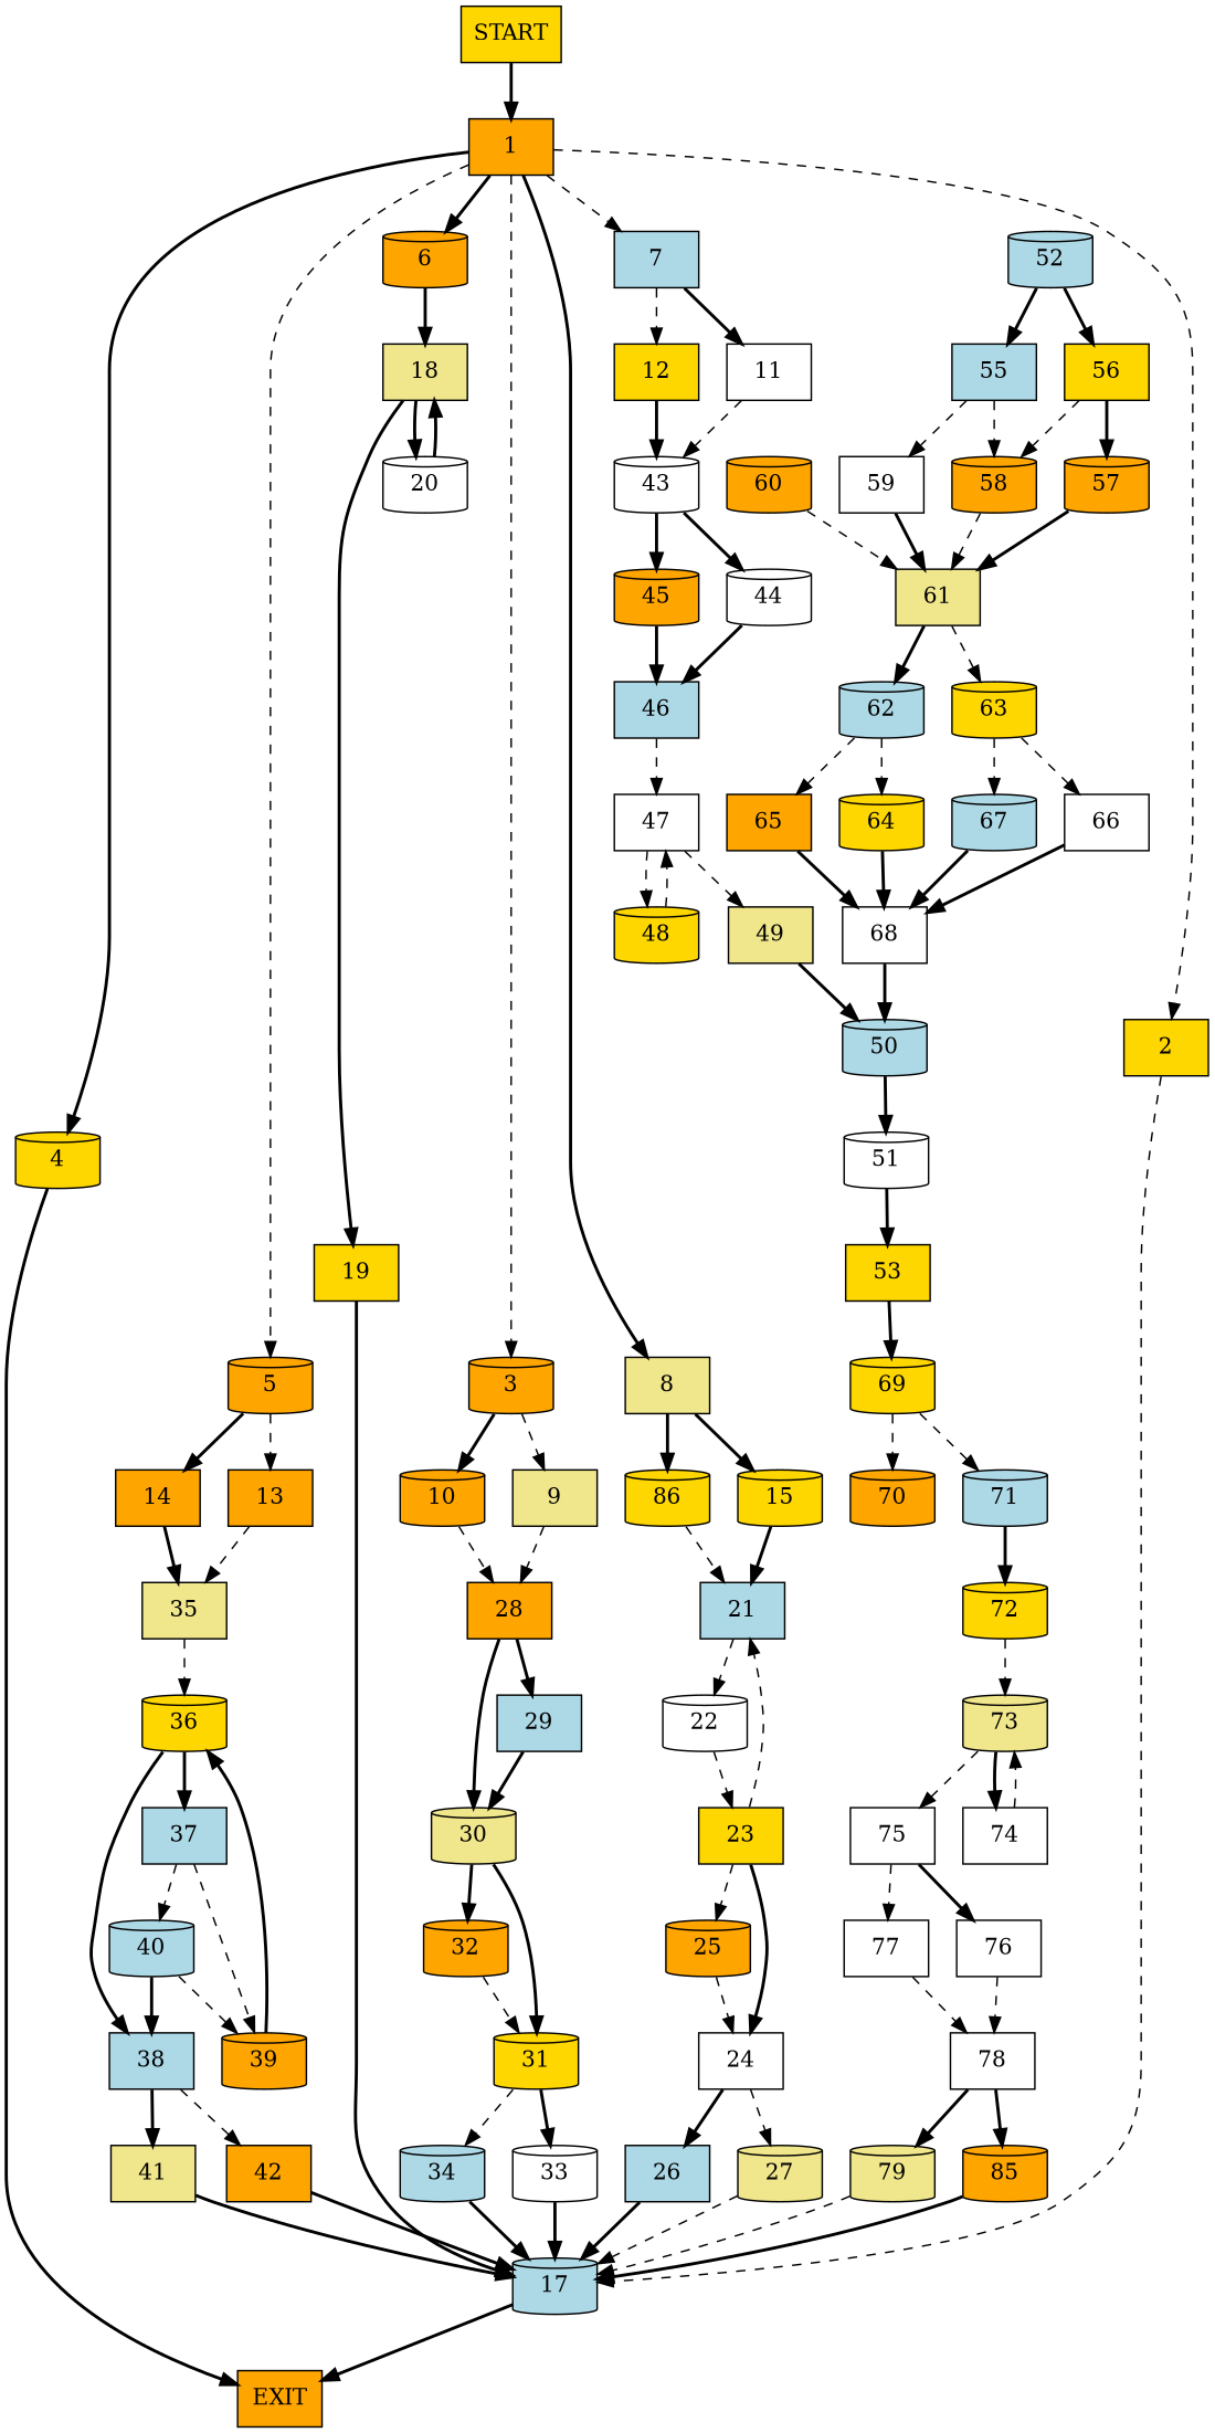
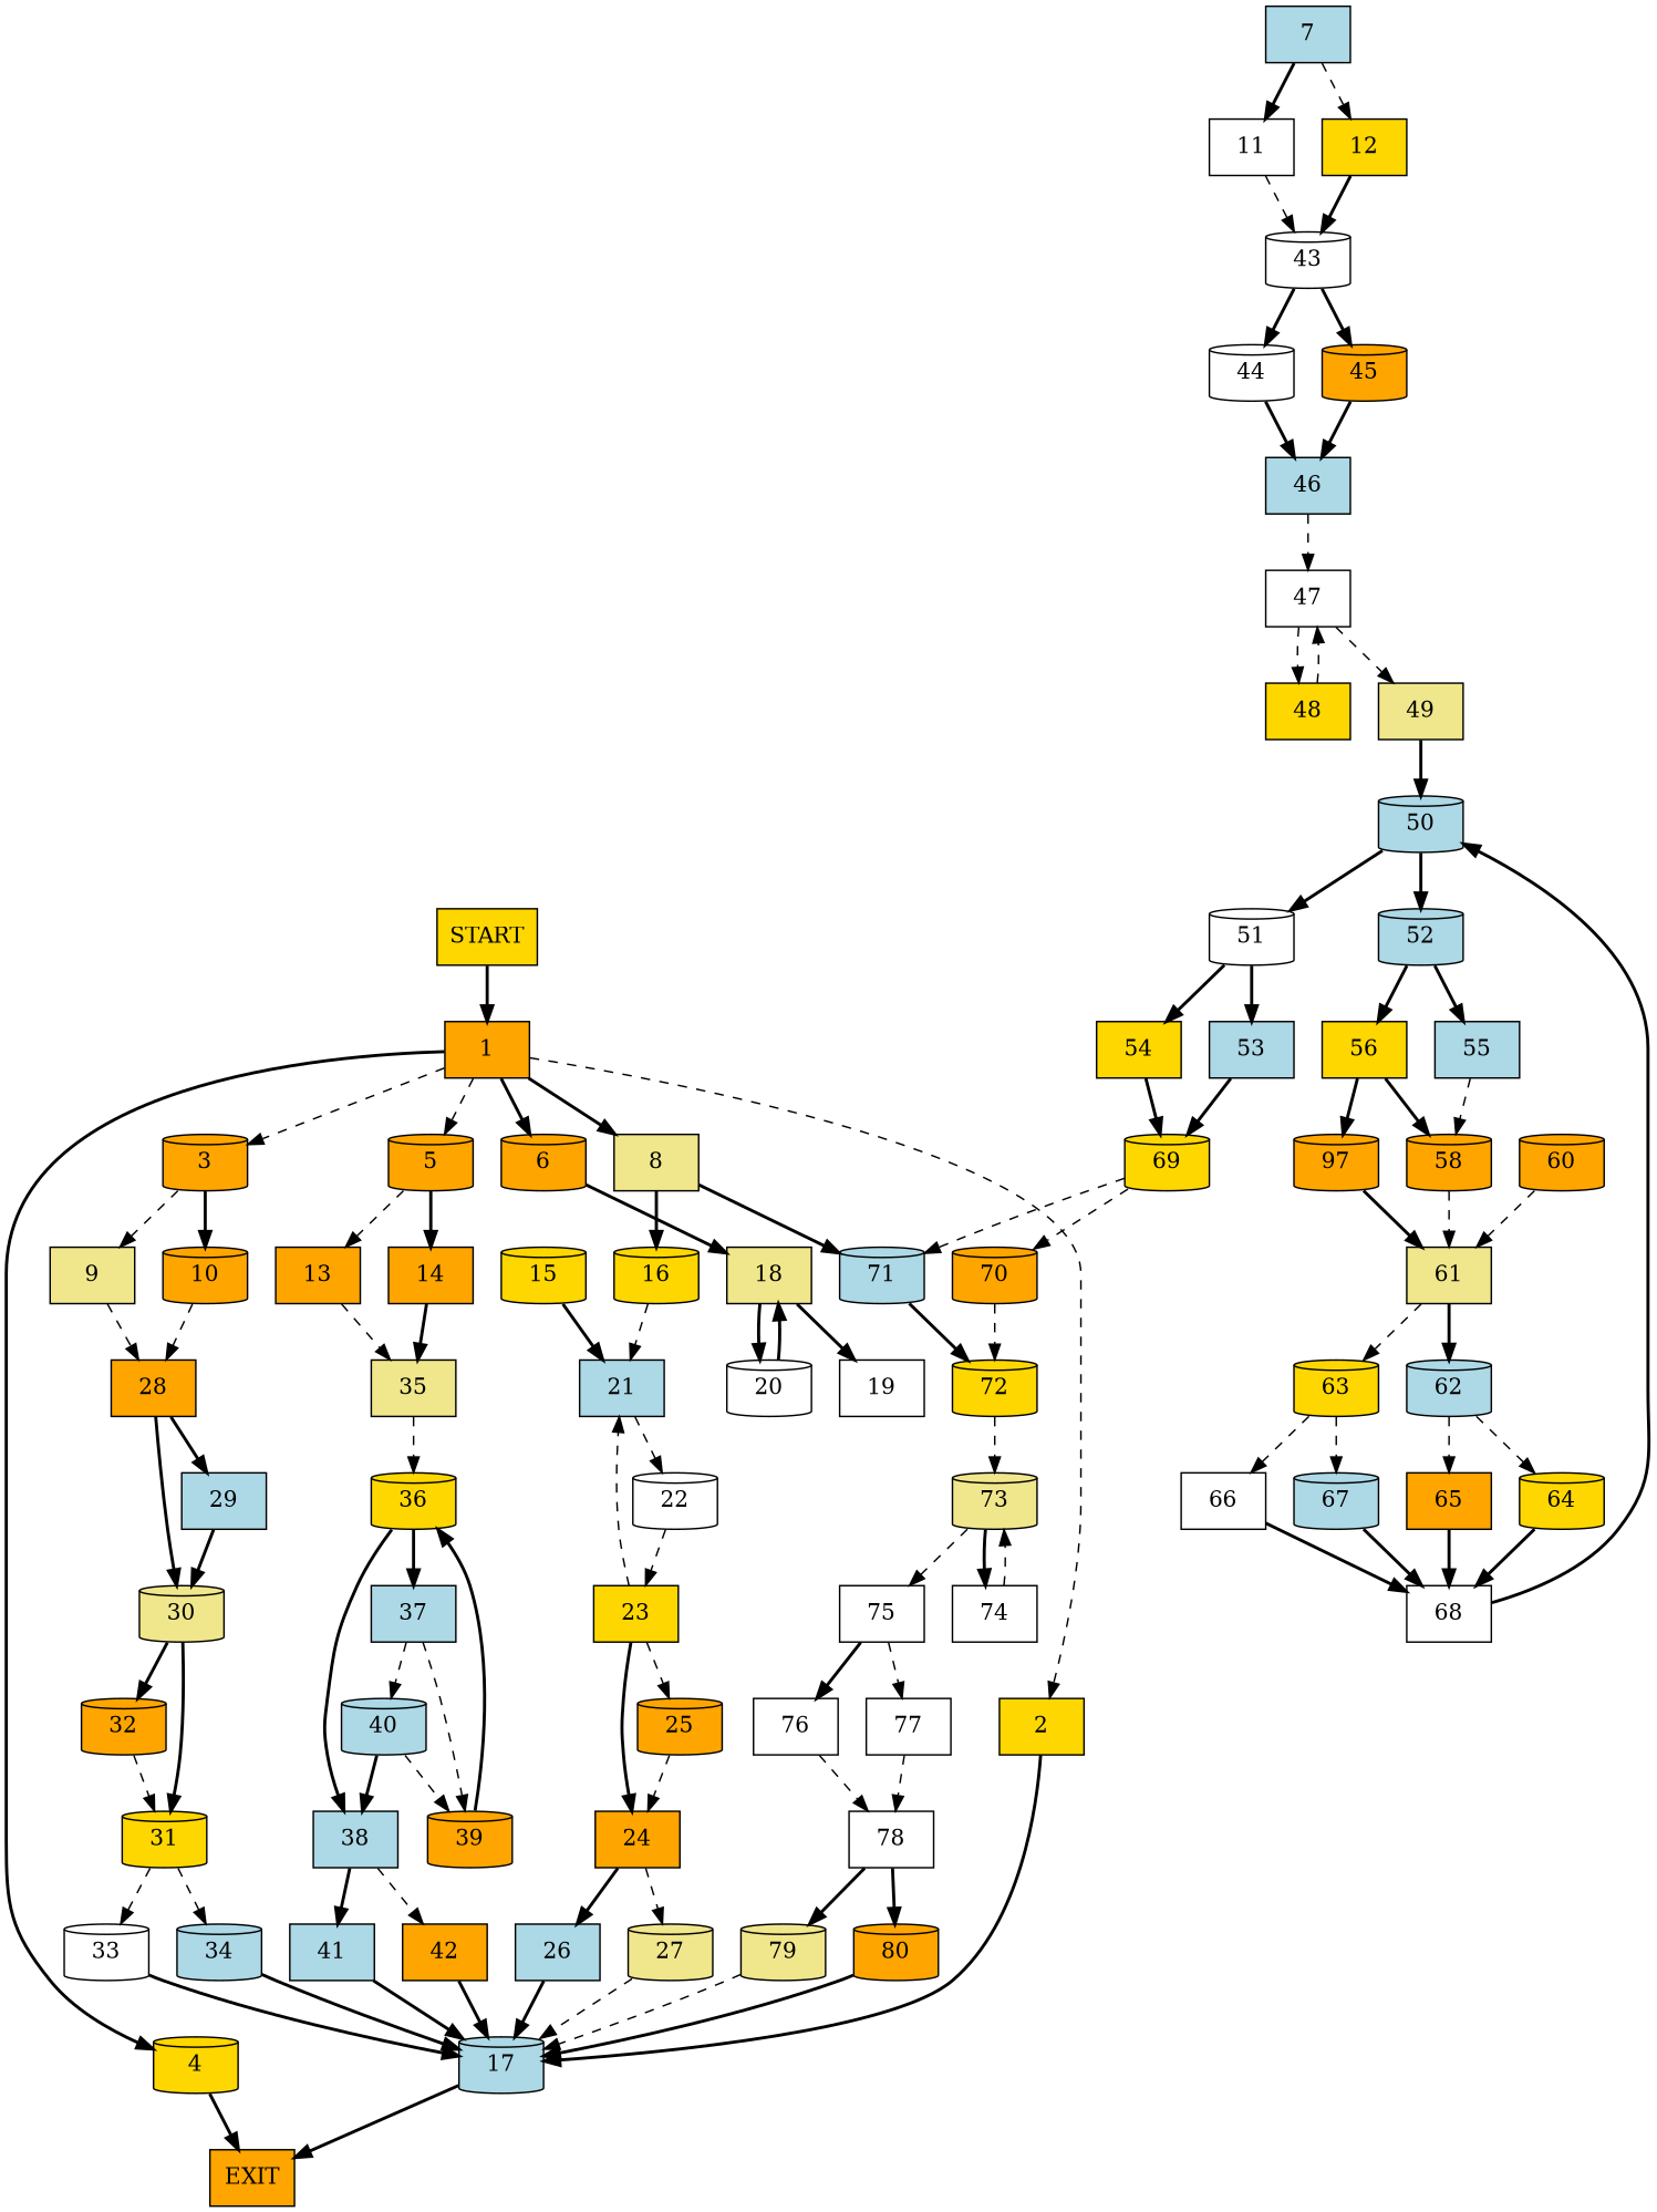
  digraph {
    node [fillcolor=orange shape=box style=filled]
    edge [style=bold]
    n1 [fillcolor=gold label=START]
    1
    2 [fillcolor=gold]
    3 [shape=cylinder]
    4 [fillcolor=gold shape=cylinder]
    5 [shape=cylinder]
    6 [shape=cylinder]
    7 [fillcolor=lightblue]
    8 [fillcolor=khaki]
    n10 [label=EXIT]
    17 [fillcolor=lightblue shape=cylinder]
    9 [fillcolor=khaki]
    10 [shape=cylinder]
    13
    14
    18 [fillcolor=khaki]
    11 [fillcolor=white]
    12 [fillcolor=gold]
    15 [fillcolor=gold shape=cylinder]
-   16 [fillcolor=gold shape=cylinder label=86]
+   16 [fillcolor=gold shape=cylinder]
    28
    35 [fillcolor=khaki]
-   19 [fillcolor=gold]
+   19 [fillcolor=white]
    20 [fillcolor=white shape=cylinder]
    43 [fillcolor=white shape=cylinder]
    21 [fillcolor=lightblue]
    29 [fillcolor=lightblue]
    30 [fillcolor=khaki shape=cylinder]
    44 [fillcolor=white shape=cylinder]
    45 [shape=cylinder]
    36 [fillcolor=gold shape=cylinder]
    22 [fillcolor=white shape=cylinder]
    23 [fillcolor=gold]
-   24 [fillcolor=white]
+   24
    25 [shape=cylinder]
    26 [fillcolor=lightblue]
    27 [fillcolor=khaki shape=cylinder]
    31 [fillcolor=gold shape=cylinder]
    32 [shape=cylinder]
    33 [fillcolor=white shape=cylinder]
    34 [fillcolor=lightblue shape=cylinder]
    37 [fillcolor=lightblue]
    38 [fillcolor=lightblue]
    39 [shape=cylinder]
    40 [fillcolor=lightblue shape=cylinder]
-   41 [fillcolor=khaki]
+   41 [fillcolor=lightblue]
    42
    46 [fillcolor=lightblue]
    47 [fillcolor=white]
-   48 [fillcolor=gold shape=cylinder]
+   48 [fillcolor=gold]
    49 [fillcolor=khaki]
    50 [fillcolor=lightblue shape=cylinder]
    51 [fillcolor=white shape=cylinder]
    52 [fillcolor=lightblue shape=cylinder]
-   53 [fillcolor=gold]
+   53 [fillcolor=lightblue]
+   54 [fillcolor=gold]
    55 [fillcolor=lightblue]
    56 [fillcolor=gold]
    69 [fillcolor=gold shape=cylinder]
-   59 [fillcolor=white]
    58 [shape=cylinder]
-   57 [shape=cylinder]
+   57 [shape=cylinder label=97]
    70 [shape=cylinder]
    71 [fillcolor=lightblue shape=cylinder]
    61 [fillcolor=khaki]
    60 [shape=cylinder]
    62 [fillcolor=lightblue shape=cylinder]
    63 [fillcolor=gold shape=cylinder]
    64 [fillcolor=gold shape=cylinder]
    65
    66 [fillcolor=white]
    67 [fillcolor=lightblue shape=cylinder]
    68 [fillcolor=white]
    72 [fillcolor=gold shape=cylinder]
    73 [fillcolor=khaki shape=cylinder]
    74 [fillcolor=white]
    75 [fillcolor=white]
    76 [fillcolor=white]
    77 [fillcolor=white]
    78 [fillcolor=white]
    79 [fillcolor=khaki shape=cylinder]
-   80 [shape=cylinder label=85]
+   80 [shape=cylinder]
    n1 -> 1
    1 -> 2 [style=dashed]
    1 -> 3 [style=dashed]
    1 -> 4
    1 -> 5 [style=dashed]
    1 -> 6
-   1 -> 7 [style=dashed]
    1 -> 8
-   2 -> 17 [style=dashed]
+   2 -> 17
    3 -> 9 [style=dashed]
    3 -> 10
    4 -> n10
    5 -> 13 [style=dashed]
    5 -> 14
    6 -> 18
    7 -> 11
    7 -> 12 [style=dashed]
-   8 -> 15
+   8 -> 71
    8 -> 16
    17 -> n10
    9 -> 28 [style=dashed]
    10 -> 28 [style=dashed]
    13 -> 35 [style=dashed]
    14 -> 35
    18 -> 19
    18 -> 20
    11 -> 43 [style=dashed]
    12 -> 43
    15 -> 21
    16 -> 21 [style=dashed]
    28 -> 29
    28 -> 30
    35 -> 36 [style=dashed]
-   19 -> 17
    20 -> 18
    43 -> 44
    43 -> 45
    21 -> 22 [style=dashed]
    29 -> 30
    30 -> 31
    30 -> 32
    44 -> 46
    45 -> 46
    36 -> 37
    36 -> 38
    22 -> 23 [style=dashed]
    23 -> 21 [style=dashed]
    23 -> 24
    23 -> 25 [style=dashed]
    24 -> 26
    24 -> 27 [style=dashed]
    25 -> 24 [style=dashed]
    26 -> 17
    27 -> 17 [style=dashed]
-   31 -> 33
+   31 -> 33 [style=dashed]
    31 -> 34 [style=dashed]
    32 -> 31 [style=dashed]
    33 -> 17
    34 -> 17
    37 -> 39 [style=dashed]
    37 -> 40 [style=dashed]
    38 -> 41
    38 -> 42 [style=dashed]
    39 -> 36
    40 -> 38
    40 -> 39 [style=dashed]
    41 -> 17
    42 -> 17
    46 -> 47 [style=dashed]
    47 -> 48 [style=dashed]
    47 -> 49 [style=dashed]
    48 -> 47 [style=dashed]
    49 -> 50
    50 -> 51
+   50 -> 52
    51 -> 53
+   51 -> 54
    52 -> 55
    52 -> 56
    53 -> 69
-   55 -> 59 [style=dashed]
+   54 -> 69
    55 -> 58 [style=dashed]
-   56 -> 58 [style=dashed]
+   56 -> 58
    56 -> 57
    69 -> 70 [style=dashed]
    69 -> 71 [style=dashed]
-   59 -> 61
    58 -> 61 [style=dashed]
    57 -> 61
+   70 -> 72 [style=dashed]
    71 -> 72
    61 -> 62
    61 -> 63 [style=dashed]
    60 -> 61 [style=dashed]
    62 -> 64 [style=dashed]
    62 -> 65 [style=dashed]
    63 -> 66 [style=dashed]
    63 -> 67 [style=dashed]
    64 -> 68
    65 -> 68
    66 -> 68
    67 -> 68
    68 -> 50
    72 -> 73 [style=dashed]
    73 -> 74
    73 -> 75 [style=dashed]
    74 -> 73 [style=dashed]
    75 -> 76
    75 -> 77 [style=dashed]
    76 -> 78 [style=dashed]
    77 -> 78 [style=dashed]
    78 -> 79
    78 -> 80
    79 -> 17 [style=dashed]
    80 -> 17
  }
